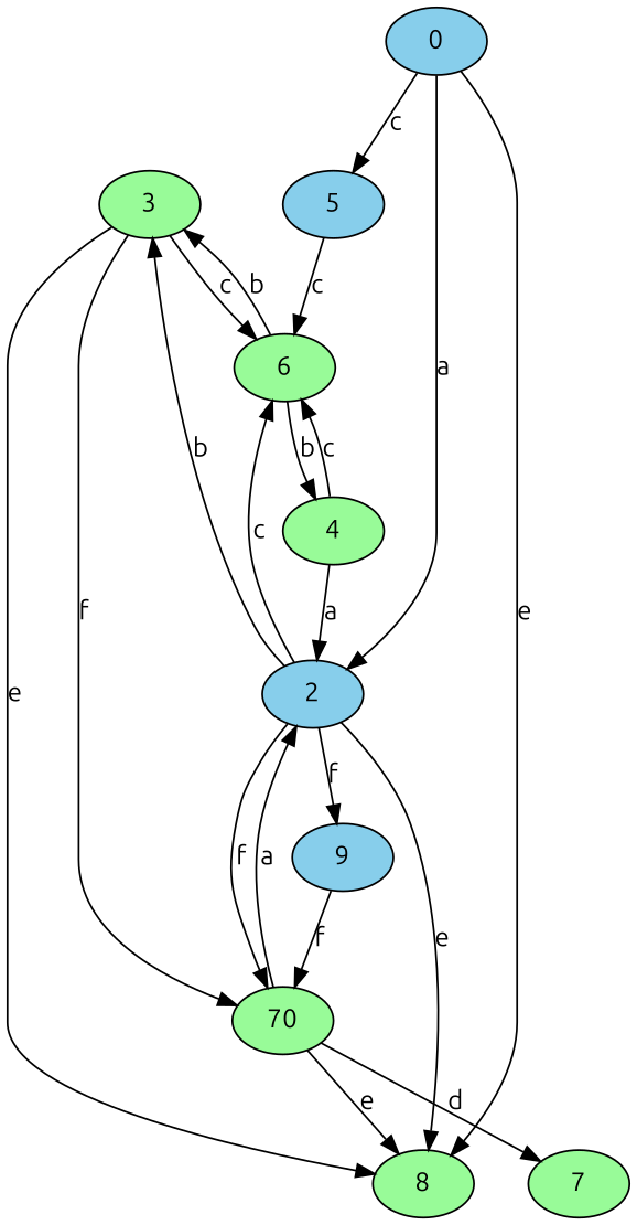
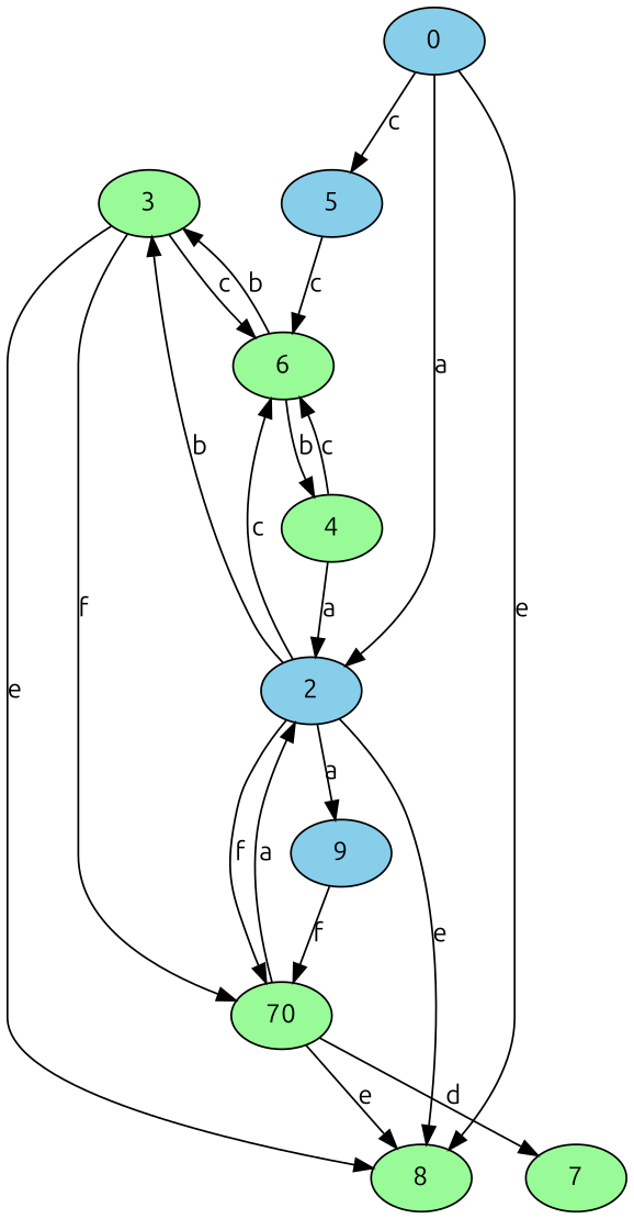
  strict digraph {
    fontname=Ubuntu
    node [fillcolor=palegreen fontname=Ubuntu style=filled]
    edge [fontname=Ubuntu]
    3
    6
    8
    n4 [label=70]
    2 [fillcolor=skyblue]
    9 [fillcolor=skyblue]
    4
    7
    5 [fillcolor=skyblue]
    0 [fillcolor=skyblue]
    3 -> 6 [label=c]
    3 -> 8 [label=e]
    3 -> n4 [label=f]
    6 -> 3 [label=b]
    6 -> 4 [label=b]
    n4 -> 8 [label=e]
    n4 -> 2 [label=a]
    n4 -> 7 [label=d]
    2 -> 3 [label=b]
    2 -> 6 [label=c]
    2 -> 8 [label=e]
    2 -> n4 [label=f]
-   2 -> 9 [label=f]
+   2 -> 9 [label=a]
    9 -> n4 [label=f]
    4 -> 6 [label=c]
    4 -> 2 [label=a]
    5 -> 6 [label=c]
    0 -> 8 [label=e]
    0 -> 2 [label=a]
    0 -> 5 [label=c]
  }
